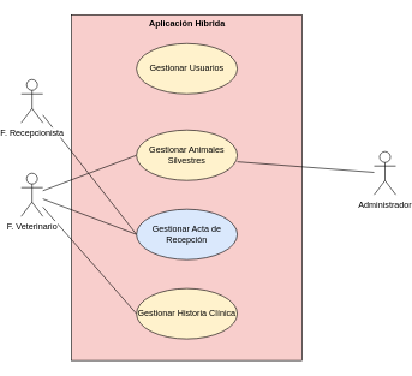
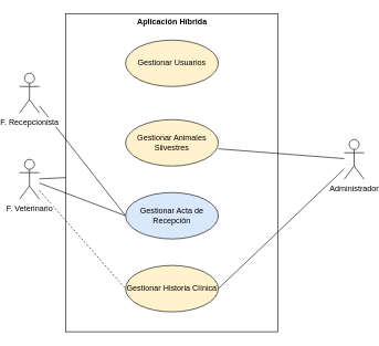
  <mxCell id="0" />
  <mxCell id="1" parent="0" />
- <mxCell id="2" value="&lt;b style=&quot;&quot;&gt;Aplicación Híbrida&lt;/b&gt;" style="html=1;labelPosition=center;verticalLabelPosition=top;align=center;verticalAlign=bottom;spacingBottom=-21;fillColor=#f8cecc;" parent="1" vertex="1"><mxGeometry x="90" y="20" width="320" height="480" as="geometry" /></mxCell>
- <mxCell id="3" style="rounded=0;orthogonalLoop=1;jettySize=auto;html=1;entryX=0;entryY=0.5;entryDx=0;entryDy=0;endArrow=none;endFill=0;" parent="1" source="6" target="10" edge="1"><mxGeometry relative="1" as="geometry" /></mxCell>
- <mxCell id="4" style="edgeStyle=none;rounded=0;orthogonalLoop=1;jettySize=auto;html=1;entryX=0;entryY=0.5;entryDx=0;entryDy=0;endArrow=none;endFill=0;" parent="1" source="6" target="15" edge="1"><mxGeometry relative="1" as="geometry"><mxPoint x="170" y="615" as="targetPoint" /></mxGeometry></mxCell>
+ <mxCell id="2" value="&lt;b style=&quot;&quot;&gt;Aplicación Híbrida&lt;/b&gt;" style="html=1;labelPosition=center;verticalLabelPosition=top;align=center;verticalAlign=bottom;spacingBottom=-21;" parent="1" vertex="1"><mxGeometry x="90" y="20" width="320" height="480" as="geometry" /></mxCell>
+ <mxCell id="3" style="rounded=0;orthogonalLoop=1;jettySize=auto;html=1;entryX=0;entryY=0.5;entryDx=0;entryDy=0;endArrow=none;endFill=0;dashed=1;" parent="1" source="6" target="10" edge="1"><mxGeometry relative="1" as="geometry" /></mxCell>
+ <mxCell id="4" style="edgeStyle=none;rounded=0;orthogonalLoop=1;jettySize=auto;html=1;endArrow=none;endFill=0;" parent="1" source="6" target="2" edge="1"><mxGeometry relative="1" as="geometry"><mxPoint x="170" y="615" as="targetPoint" /></mxGeometry></mxCell>
  <mxCell id="5" style="edgeStyle=none;rounded=0;orthogonalLoop=1;jettySize=auto;html=1;entryX=0;entryY=0.5;entryDx=0;entryDy=0;endArrow=none;endFill=0;" parent="1" source="6" target="9" edge="1"><mxGeometry relative="1" as="geometry" /></mxCell>
  <mxCell id="6" value="F. Veterinario" style="shape=umlActor;verticalLabelPosition=bottom;verticalAlign=top;html=1;outlineConnect=0;labelBackgroundColor=default;" parent="1" vertex="1"><mxGeometry x="20" y="240" width="30" height="60" as="geometry" /></mxCell>
  <mxCell id="7" style="rounded=0;orthogonalLoop=1;jettySize=auto;html=1;entryX=0;entryY=0.5;entryDx=0;entryDy=0;endArrow=none;endFill=0;" parent="1" source="8" target="9" edge="1"><mxGeometry relative="1" as="geometry" /></mxCell>
  <mxCell id="8" value="F. Recepcionista" style="shape=umlActor;verticalLabelPosition=bottom;verticalAlign=top;html=1;outlineConnect=0;labelBackgroundColor=default;" parent="1" vertex="1"><mxGeometry x="20" y="110" width="30" height="60" as="geometry" /></mxCell>
  <mxCell id="9" value="Gestionar Acta de Recepción" style="ellipse;whiteSpace=wrap;html=1;fillColor=#dae8fc;strokeColor=#000000;" parent="1" vertex="1"><mxGeometry x="180" y="290" width="140" height="70" as="geometry" /></mxCell>
  <mxCell id="10" value="Gestionar Historia Clínica" style="ellipse;whiteSpace=wrap;html=1;fillColor=#fff2cc;strokeColor=#000000;" parent="1" vertex="1"><mxGeometry x="180" y="400" width="140" height="70" as="geometry" /></mxCell>
+ <mxCell id="11" style="edgeStyle=none;rounded=0;orthogonalLoop=1;jettySize=auto;html=1;entryX=1;entryY=0.5;entryDx=0;entryDy=0;endArrow=none;endFill=0;" parent="1" source="13" target="10" edge="1"><mxGeometry relative="1" as="geometry" /></mxCell>
  <mxCell id="12" style="edgeStyle=none;rounded=0;orthogonalLoop=1;jettySize=auto;html=1;entryX=1;entryY=0.629;entryDx=0;entryDy=0;endArrow=none;endFill=0;entryPerimeter=0;" parent="1" source="13" target="15" edge="1"><mxGeometry relative="1" as="geometry"><mxPoint x="330" y="405" as="targetPoint" /></mxGeometry></mxCell>
  <mxCell id="13" value="Administrador" style="shape=umlActor;verticalLabelPosition=bottom;verticalAlign=top;html=1;outlineConnect=0;labelBackgroundColor=#FFFFFF;" parent="1" vertex="1"><mxGeometry x="510" y="210" width="30" height="60" as="geometry" /></mxCell>
  <mxCell id="14" value="Gestionar Usuarios" style="ellipse;whiteSpace=wrap;html=1;fillColor=#fff2cc;strokeColor=#000000;" parent="1" vertex="1"><mxGeometry x="180" y="60" width="140" height="70" as="geometry" /></mxCell>
  <mxCell id="15" value="Gestionar Animales Silvestres" style="ellipse;whiteSpace=wrap;html=1;fillColor=#fff2cc;strokeColor=#000000;" vertex="1" parent="1"><mxGeometry x="180" y="180" width="140" height="70" as="geometry" /></mxCell>
